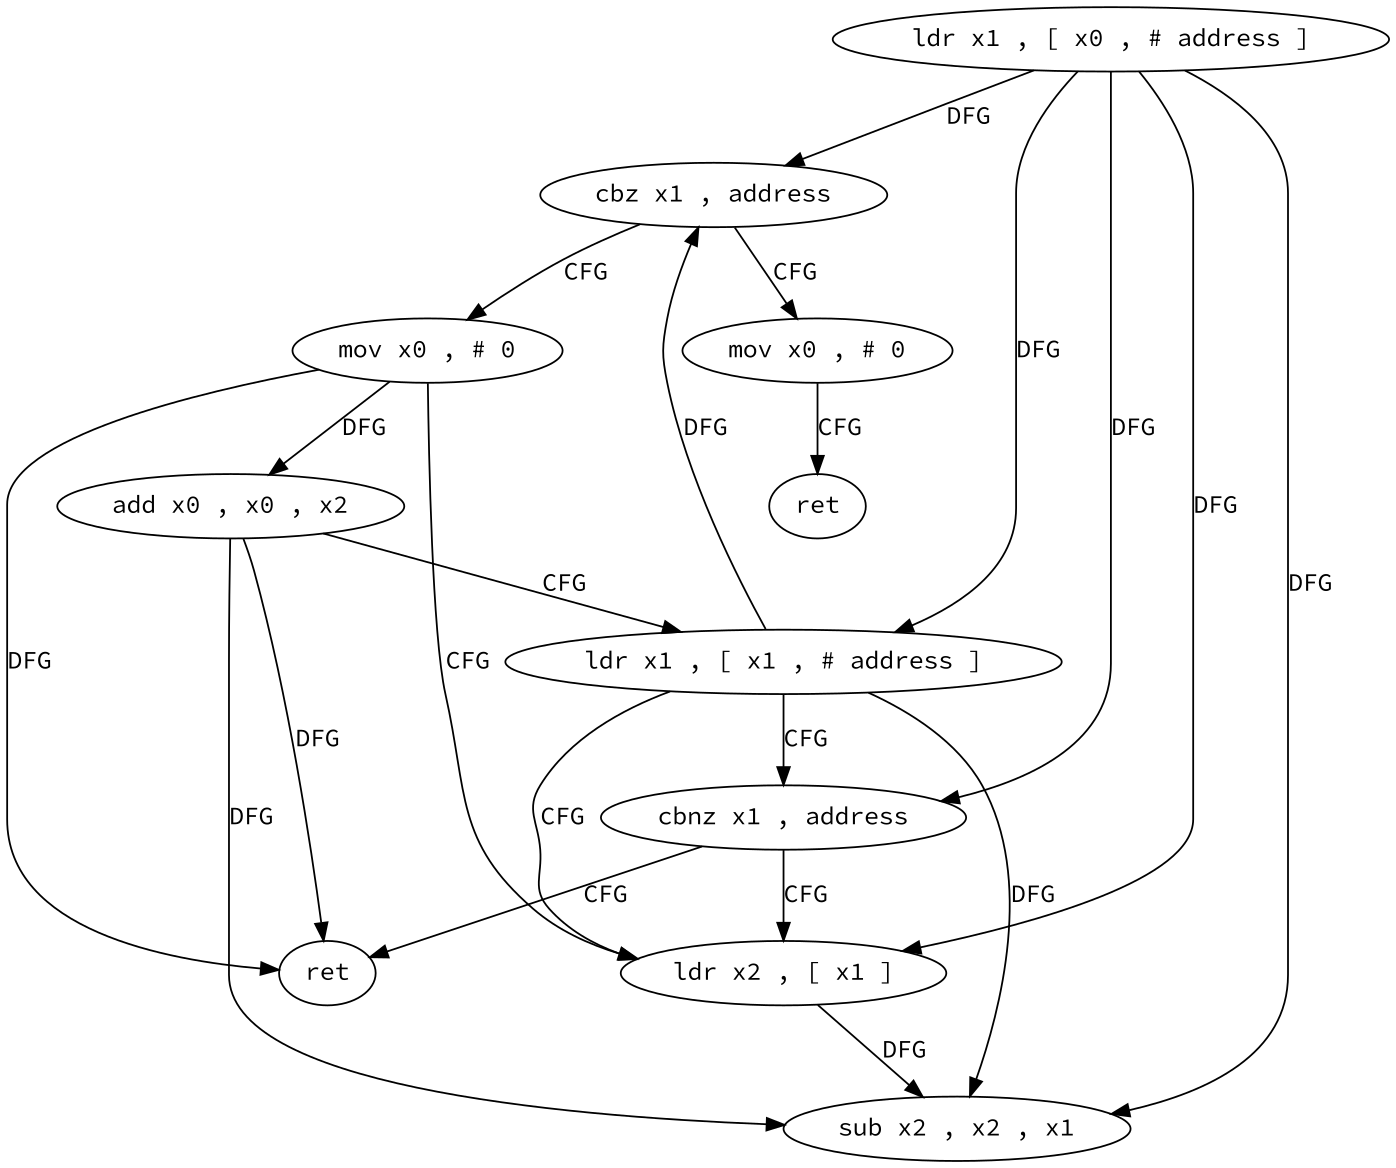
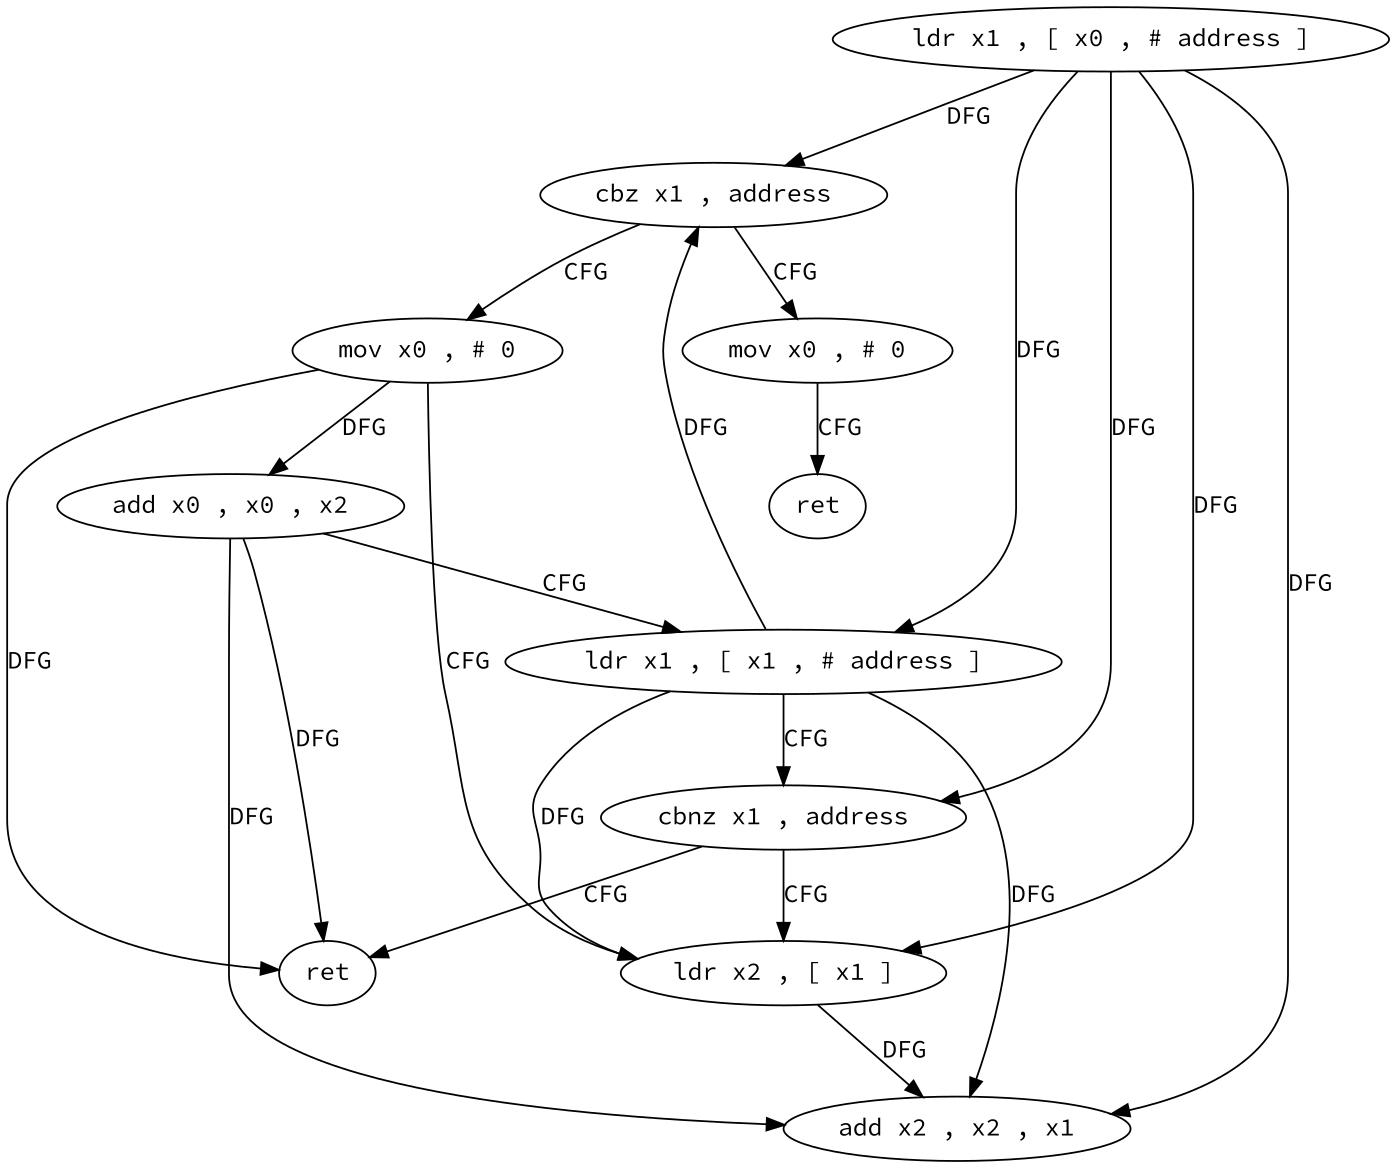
  digraph {
    fontname="Source Code Pro"
    node [fontname="Source Code Pro"]
    edge [fontname="Source Code Pro"]
    n1 [label="ldr x1 , [ x0 , # address ]"]
    n2 [label="cbz x1 , address"]
    n3 [label="ldr x2 , [ x1 ]"]
-   n4 [label="sub x2 , x2 , x1"]
+   n4 [label="add x2 , x2 , x1"]
    n5 [label="ldr x1 , [ x1 , # address ]"]
    n6 [label="cbnz x1 , address"]
    n7 [label="mov x0 , # 0"]
    n8 [label="mov x0 , # 0"]
    n9 [label=ret]
    n10 [label=ret]
    n11 [label="add x0 , x0 , x2"]
    n1 -> n2 [label=DFG]
    n1 -> n3 [label=DFG]
    n1 -> n4 [label=DFG]
    n1 -> n5 [label=DFG]
    n1 -> n6 [label=DFG]
    n2 -> n7 [label=CFG]
    n2 -> n8 [label=CFG]
    n3 -> n4 [label=DFG]
    n5 -> n2 [label=DFG]
-   n5 -> n3 [label=CFG]
+   n5 -> n3 [label=DFG]
    n5 -> n4 [label=DFG]
    n5 -> n6 [label=CFG]
    n6 -> n3 [label=CFG]
    n6 -> n9 [label=CFG]
    n7 -> n10 [label=CFG]
    n8 -> n3 [label=CFG]
    n8 -> n9 [label=DFG]
    n8 -> n11 [label=DFG]
    n11 -> n4 [label=DFG]
    n11 -> n5 [label=CFG]
    n11 -> n9 [label=DFG]
  }
